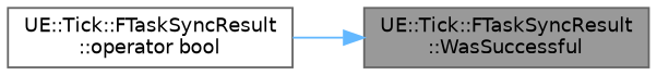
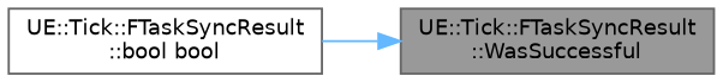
  digraph {
    rankdir=RL
    fontname="DejaVu Sans"
    node [fontname="DejaVu Sans" fontsize=10 shape=box style=filled]
    n1 [color=gray40 fillcolor=grey60 fontcolor=black height=0.2 label="UE::Tick::FTaskSyncResult\l::WasSuccessful" width=0.4]
-   n2 [color=grey40 fillcolor=white height=0.2 label="UE::Tick::FTaskSyncResult\l::operator bool" width=0.4]
+   n2 [color=grey40 fillcolor=white height=0.2 label="UE::Tick::FTaskSyncResult\l::bool bool" width=0.4]
    n1 -> n2 [color=steelblue1 dir=back fontname="DejaVu Sans" fontsize=10 labelfontname=Helvetica labelfontsize=10 style=solid]
  }
